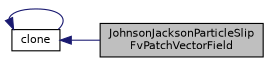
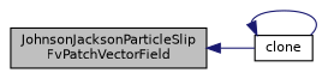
  digraph {
    rankdir=LR
    node [color=black fontname=Helvetica fontsize=10 shape=record]
    edge [color=midnightblue dir=back fontname=Helvetica fontsize=10 labelfontname=Helvetica labelfontsize=10 style=solid]
    n1 [fillcolor=grey75 fontcolor=black height=0.2 label="JohnsonJacksonParticleSlip\lFvPatchVectorField" style=filled width=0.4]
    n2 [height=0.2 label=clone width=0.4]
-   n2 -> n1
+   n1 -> n2
    n2 -> n2
  }
